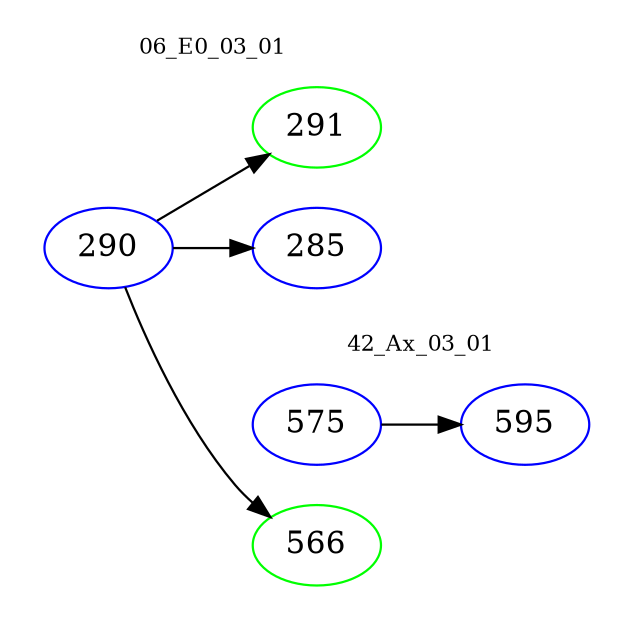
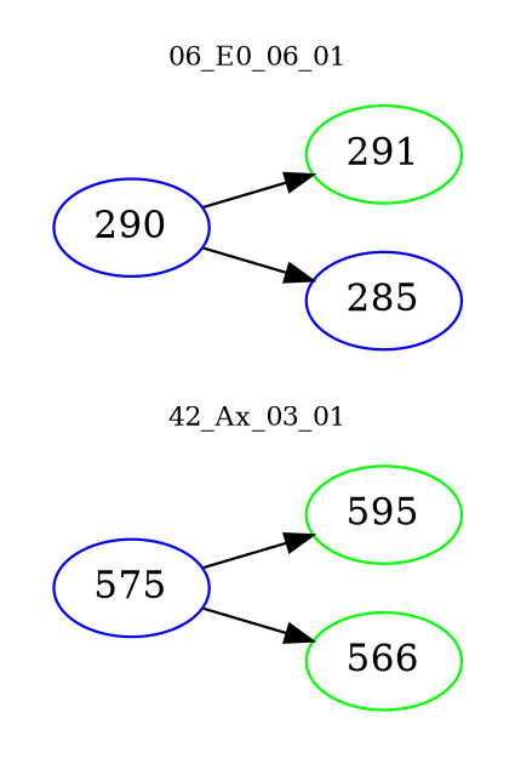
  digraph {
    rankdir=LR
    node [color=blue]
    edge [color=black]
    n1 [label=575]
    n2 [color=green label=566]
-   n3 [label=595]
+   n3 [color=green label=595]
    n4 [label=290]
    n5 [label=285]
    n6 [color=green label=291]
    subgraph cluster_1 {
      color=white
      fontsize=10
      label="42_Ax_03_01"
      n1
      n2
      n3
    }
    subgraph cluster_2 {
      color=white
      fontsize=10
-     label="06_E0_03_01"
+     label="06_E0_06_01"
      n4
      n5
      n6
    }
-   n4 -> n2
+   n1 -> n2
    n1 -> n3
    n4 -> n5
    n4 -> n6
  }
